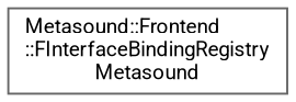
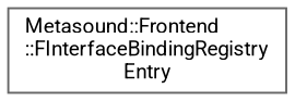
  digraph {
    rankdir=LR
    fontname=Roboto
-   n1 [color=grey40 fillcolor=white fontname=Roboto fontsize=10 height=0.2 label="Metasound::Frontend\l::FInterfaceBindingRegistry\lMetasound" shape=box style=filled width=0.4]
+   n1 [color=grey40 fillcolor=white fontname=Roboto fontsize=10 height=0.2 label="Metasound::Frontend\l::FInterfaceBindingRegistry\lEntry" shape=box style=filled width=0.4]
  }
